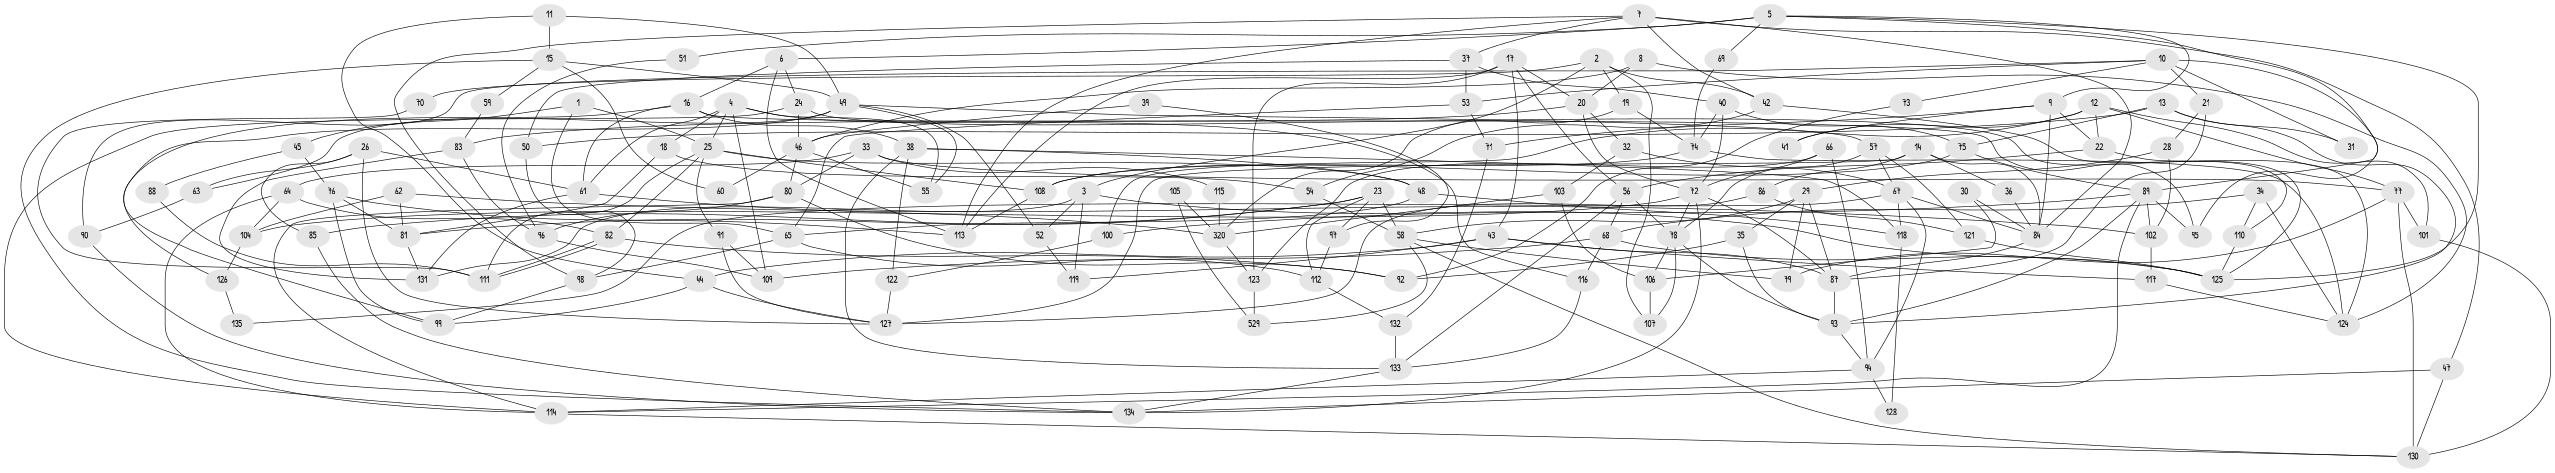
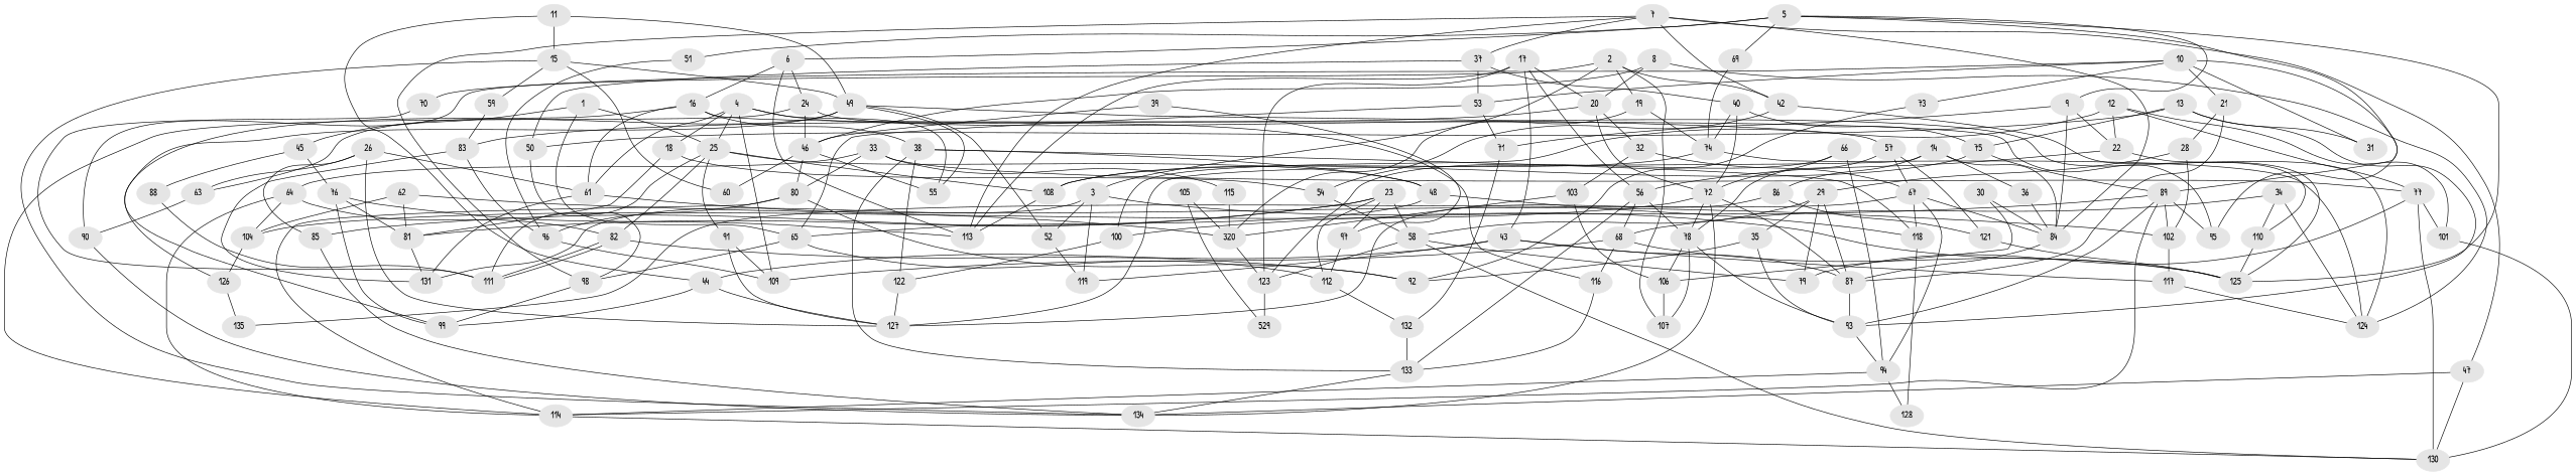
  graph {
    fontname="Patrick Hand"
    node [color=gray90 fontname="Patrick Hand" style=filled]
    edge [fontname="Patrick Hand"]
    1
    25
    45
    65
    48
    82
    91
    108
    111
    76
    88
    98
    112
    2
    3
    19
    42
    70
    107
    52
    119
    131
    125
    74
    n25 [label=320]
    54
    4
    18
    55
    61
    109
    116
    81
    133
    5
    6
    9
    51
    69
    89
    16
    24
    113
    84
    22
-   41
    71
    96
    95
    100
    93
    114
    102
    38
    99
    46
    110
    7
    37
    47
    53
    50
    40
    134
    130
    87
    8
    20
    124
    32
    72
    83
    60
    80
    56
    132
    10
    21
    31
    73
    90
    28
    92
    11
    15
    44
    49
    59
    127
    63
    57
    126
    12
    77
    101
    79
    122
    13
    75
    94
    14
    36
    86
    121
    118
    17
    43
    123
    117
    68
    78
    n112 [label=529]
    58
    67
    103
    104
    29
    23
    85
    97
    26
    35
    30
    106
    135
    33
    64
    115
    34
    128
    39
    62
    66
    105
    1 -- 25
    1 -- 45
    1 -- 65
    25 -- 48
    25 -- 82
    25 -- 91
    25 -- 108
    25 -- 111
    45 -- 76
    45 -- 88
    65 -- 98
    65 -- 112
    48 -- 65
    48 -- 118
    82 -- 111
    82 -- 111
    82 -- 92
    91 -- 109
    91 -- 127
    108 -- 113
    76 -- 81
    76 -- 113
    76 -- 99
    88 -- 111
    98 -- 99
    112 -- 132
    2 -- 3
    2 -- 19
    2 -- 42
    2 -- 70
    2 -- 107
    3 -- 52
    3 -- 119
    3 -- 131
    3 -- 125
    19 -- 74
    19 -- n25
    42 -- 125
    42 -- 54
    70 -- 111
    52 -- 119
    74 -- 108
    74 -- 124
    n25 -- 123
    54 -- 58
    4 -- 25
    4 -- 18
    4 -- 55
    4 -- 61
    4 -- 109
    4 -- 116
    18 -- 54
    18 -- 81
    61 -- 131
    61 -- n25
    116 -- 133
    81 -- 131
    133 -- 134
    5 -- 125
    5 -- 6
    5 -- 9
    5 -- 51
    5 -- 69
    5 -- 89
    6 -- 16
    6 -- 24
    6 -- 113
    9 -- 84
    9 -- 22
-   9 -- 41
    9 -- 71
    51 -- 96
    69 -- 74
    89 -- 95
    89 -- 100
    89 -- 93
    89 -- 114
    89 -- 102
    16 -- 61
    16 -- 95
    16 -- 38
    16 -- 99
    24 -- 114
    24 -- 46
    24 -- 110
    84 -- 87
    22 -- 124
    22 -- 56
    71 -- 132
    96 -- 109
    100 -- 122
    93 -- 94
    114 -- 130
    102 -- 117
    38 -- 48
    38 -- 133
    38 -- 122
    38 -- 118
    46 -- 55
    46 -- 60
    46 -- 80
    110 -- 125
    7 -- 98
    7 -- 42
    7 -- 113
    7 -- 84
    7 -- 37
    7 -- 47
    37 -- 53
    37 -- 50
    37 -- 40
    47 -- 134
    47 -- 130
    53 -- 65
    53 -- 71
    50 -- 98
    40 -- 74
    40 -- 72
    40 -- 75
    87 -- 93
    8 -- 46
    8 -- 20
    8 -- 124
    20 -- 32
    20 -- 72
    20 -- 83
    32 -- 67
    32 -- 103
    72 -- 134
    72 -- 87
    72 -- 78
    72 -- 104
    83 -- 131
    83 -- 96
    80 -- 96
    80 -- 114
    80 -- 92
    56 -- 133
    56 -- 68
    56 -- 78
    132 -- 133
    10 -- 95
    10 -- 53
    10 -- 21
    10 -- 31
    10 -- 73
    10 -- 90
    21 -- 87
    21 -- 28
    73 -- 92
    90 -- 134
    28 -- 102
    28 -- 29
    11 -- 15
    11 -- 44
    11 -- 49
    15 -- 134
    15 -- 60
    15 -- 49
    15 -- 59
    44 -- 99
    44 -- 127
    49 -- 52
    49 -- 55
    49 -- 63
    49 -- 57
    49 -- 126
    59 -- 83
    63 -- 90
    57 -- 121
    57 -- 78
    57 -- 67
    126 -- 135
    12 -- 22
-   12 -- 41
    12 -- 100
    12 -- 77
    12 -- 101
    77 -- 130
    77 -- 101
    77 -- 79
    101 -- 130
    122 -- 127
    13 -- 93
    13 -- 50
    13 -- 31
    13 -- 75
    75 -- 108
    75 -- 89
    94 -- 114
    94 -- 128
    14 -- 84
    14 -- 127
    14 -- 36
    14 -- 86
    36 -- 84
    86 -- 127
    86 -- 121
    121 -- 125
    118 -- 128
    17 -- 113
    17 -- 20
    17 -- 56
    17 -- 43
    17 -- 123
    43 -- 119
    43 -- 87
    43 -- 44
    43 -- 117
    123 -- n112
    117 -- 124
    68 -- 125
    68 -- 109
    68 -- 116
    78 -- 107
    78 -- 93
    78 -- 106
    58 -- 130
    58 -- 79
-   58 -- n112
+   58 -- 123
    67 -- 84
    67 -- 94
    67 -- 118
    67 -- 135
    103 -- n25
    103 -- 106
    104 -- 126
    29 -- 87
    29 -- 79
    29 -- 58
    29 -- 35
    23 -- 112
    23 -- 81
    23 -- 58
    23 -- 85
    23 -- 97
    85 -- 134
    97 -- 112
    26 -- 61
    26 -- 127
    26 -- 63
    26 -- 85
    35 -- 93
    35 -- 92
    30 -- 84
    30 -- 106
    106 -- 107
    33 -- 80
    33 -- 77
    33 -- 64
    33 -- 115
    64 -- 82
    64 -- 114
    64 -- 104
    115 -- n25
    34 -- 110
    34 -- 124
    34 -- 68
    39 -- 46
    39 -- 97
    62 -- 81
    62 -- 102
    62 -- 104
    66 -- 72
    66 -- 94
    66 -- 123
    105 -- n25
    105 -- n112
  }
